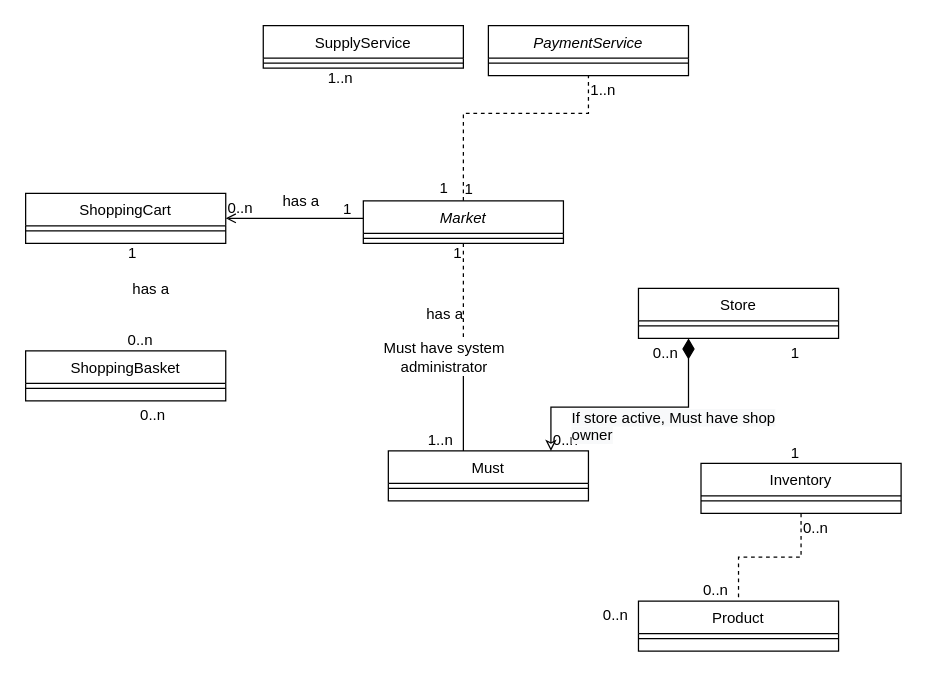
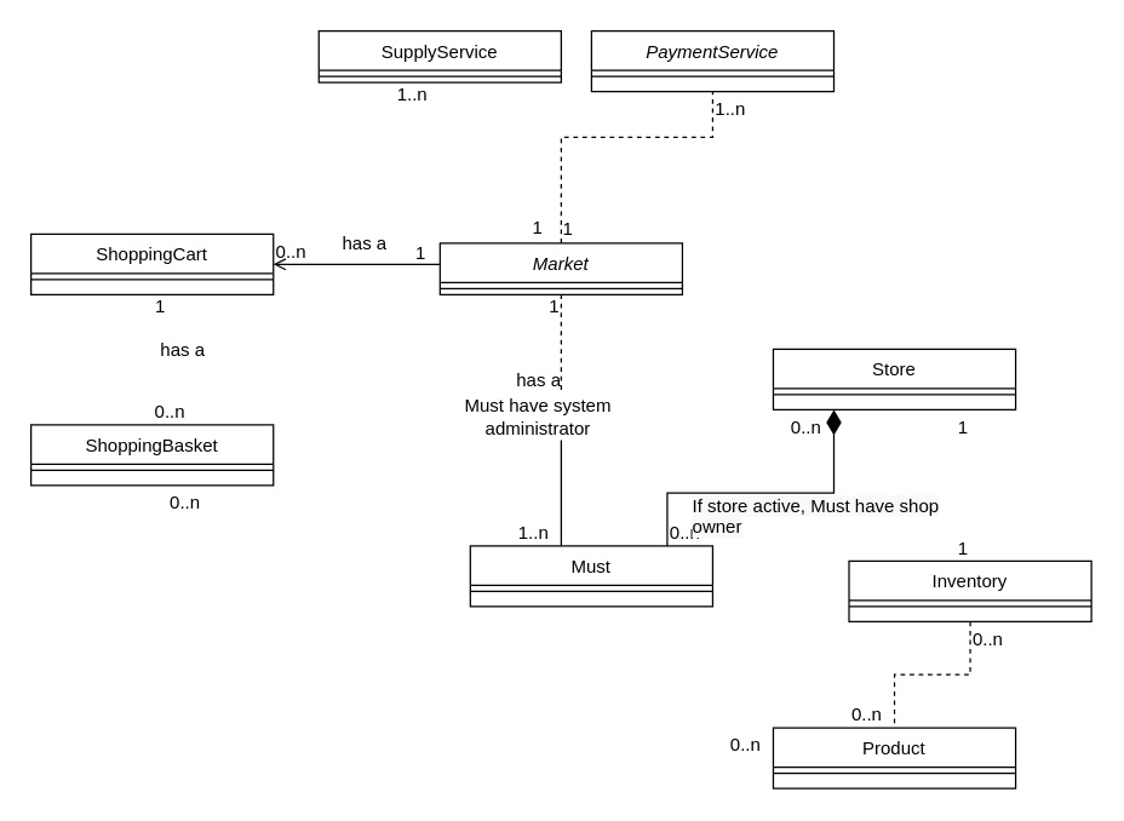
  <mxCell id="0" />
  <mxCell id="1" parent="0" />
  <mxCell id="2" style="edgeStyle=orthogonalEdgeStyle;rounded=0;orthogonalLoop=1;jettySize=auto;html=1;endArrow=none;endFill=0;startArrow=none;" edge="1" parent="1" source="27" target="3"><mxGeometry relative="1" as="geometry"><Array as="points"><mxPoint x="370" y="330" /><mxPoint x="370" y="330" /></Array></mxGeometry></mxCell>
  <mxCell id="3" value="Must" style="swimlane;fontStyle=0;align=center;verticalAlign=top;childLayout=stackLayout;horizontal=1;startSize=26;horizontalStack=0;resizeParent=1;resizeLast=0;collapsible=1;marginBottom=0;rounded=0;shadow=0;strokeWidth=1;" parent="1" vertex="1"><mxGeometry x="310" y="360" width="160" height="40" as="geometry"><mxRectangle x="130" y="380" width="160" height="26" as="alternateBounds" /></mxGeometry></mxCell>
  <mxCell id="4" value="" style="line;html=1;strokeWidth=1;align=left;verticalAlign=middle;spacingTop=-1;spacingLeft=3;spacingRight=3;rotatable=0;labelPosition=right;points=[];portConstraint=eastwest;" parent="3" vertex="1"><mxGeometry y="26" width="160" height="8" as="geometry" /></mxCell>
  <mxCell id="5" style="edgeStyle=orthogonalEdgeStyle;rounded=0;orthogonalLoop=1;jettySize=auto;html=1;endArrow=none;endFill=0;dashed=1;" edge="1" parent="1" source="6" target="11"><mxGeometry relative="1" as="geometry" /></mxCell>
  <mxCell id="6" value="Inventory" style="swimlane;fontStyle=0;align=center;verticalAlign=top;childLayout=stackLayout;horizontal=1;startSize=26;horizontalStack=0;resizeParent=1;resizeLast=0;collapsible=1;marginBottom=0;rounded=0;shadow=0;strokeWidth=1;" parent="1" vertex="1"><mxGeometry x="560" y="370" width="160" height="40" as="geometry"><mxRectangle x="340" y="380" width="170" height="26" as="alternateBounds" /></mxGeometry></mxCell>
  <mxCell id="7" value="" style="line;html=1;strokeWidth=1;align=left;verticalAlign=middle;spacingTop=-1;spacingLeft=3;spacingRight=3;rotatable=0;labelPosition=right;points=[];portConstraint=eastwest;" parent="6" vertex="1"><mxGeometry y="26" width="160" height="8" as="geometry" /></mxCell>
- <mxCell id="8" style="edgeStyle=orthogonalEdgeStyle;rounded=0;orthogonalLoop=1;jettySize=auto;html=1;exitX=0.25;exitY=1;exitDx=0;exitDy=0;endArrow=classic;endFill=0;startArrow=diamondThin;startFill=1;startSize=14;" edge="1" parent="1" source="9" target="3"><mxGeometry relative="1" as="geometry"><Array as="points"><mxPoint x="550" y="325" /><mxPoint x="440" y="325" /></Array></mxGeometry></mxCell>
+ <mxCell id="8" style="edgeStyle=orthogonalEdgeStyle;rounded=0;orthogonalLoop=1;jettySize=auto;html=1;exitX=0.25;exitY=1;exitDx=0;exitDy=0;endArrow=none;endFill=0;startArrow=diamondThin;startFill=1;startSize=14;" edge="1" parent="1" source="9" target="3"><mxGeometry relative="1" as="geometry"><Array as="points"><mxPoint x="550" y="325" /><mxPoint x="440" y="325" /></Array></mxGeometry></mxCell>
  <mxCell id="9" value="Store" style="swimlane;fontStyle=0;align=center;verticalAlign=top;childLayout=stackLayout;horizontal=1;startSize=26;horizontalStack=0;resizeParent=1;resizeLast=0;collapsible=1;marginBottom=0;rounded=0;shadow=0;strokeWidth=1;" parent="1" vertex="1"><mxGeometry x="510" y="230" width="160" height="40" as="geometry"><mxRectangle x="550" y="140" width="160" height="26" as="alternateBounds" /></mxGeometry></mxCell>
  <mxCell id="10" value="" style="line;html=1;strokeWidth=1;align=left;verticalAlign=middle;spacingTop=-1;spacingLeft=3;spacingRight=3;rotatable=0;labelPosition=right;points=[];portConstraint=eastwest;" parent="9" vertex="1"><mxGeometry y="26" width="160" height="8" as="geometry" /></mxCell>
  <mxCell id="11" value="Product" style="swimlane;fontStyle=0;align=center;verticalAlign=top;childLayout=stackLayout;horizontal=1;startSize=26;horizontalStack=0;resizeParent=1;resizeLast=0;collapsible=1;marginBottom=0;rounded=0;shadow=0;strokeWidth=1;" vertex="1" parent="1"><mxGeometry x="510" y="480" width="160" height="40" as="geometry"><mxRectangle x="340" y="380" width="170" height="26" as="alternateBounds" /></mxGeometry></mxCell>
  <mxCell id="12" value="" style="line;html=1;strokeWidth=1;align=left;verticalAlign=middle;spacingTop=-1;spacingLeft=3;spacingRight=3;rotatable=0;labelPosition=right;points=[];portConstraint=eastwest;" vertex="1" parent="11"><mxGeometry y="26" width="160" height="8" as="geometry" /></mxCell>
  <mxCell id="13" value="SupplyService" style="swimlane;fontStyle=0;align=center;verticalAlign=top;childLayout=stackLayout;horizontal=1;startSize=26;horizontalStack=0;resizeParent=1;resizeLast=0;collapsible=1;marginBottom=0;rounded=0;shadow=0;strokeWidth=1;" vertex="1" parent="1"><mxGeometry x="210" y="20" width="160" height="34" as="geometry"><mxRectangle x="130" y="380" width="160" height="26" as="alternateBounds" /></mxGeometry></mxCell>
  <mxCell id="14" value="" style="line;html=1;strokeWidth=1;align=left;verticalAlign=middle;spacingTop=-1;spacingLeft=3;spacingRight=3;rotatable=0;labelPosition=right;points=[];portConstraint=eastwest;" vertex="1" parent="13"><mxGeometry y="26" width="160" height="8" as="geometry" /></mxCell>
  <mxCell id="15" value="has a" style="text;html=1;resizable=0;points=[];;align=center;verticalAlign=middle;labelBackgroundColor=none;rounded=0;shadow=0;strokeWidth=1;fontSize=12;" vertex="1" connectable="0" parent="1"><mxGeometry x="354.995" y="250" as="geometry" /></mxCell>
  <mxCell id="16" value="0..n" style="resizable=0;align=left;verticalAlign=bottom;labelBackgroundColor=none;fontSize=12;direction=east;" connectable="0" vertex="1" parent="1"><mxGeometry x="440" y="360" as="geometry" /></mxCell>
  <mxCell id="17" value="1" style="resizable=0;align=right;verticalAlign=bottom;labelBackgroundColor=none;fontSize=12;" connectable="0" vertex="1" parent="1"><mxGeometry x="640" y="290" as="geometry" /></mxCell>
  <mxCell id="18" value="1" style="resizable=0;align=right;verticalAlign=bottom;labelBackgroundColor=none;fontSize=12;" connectable="0" vertex="1" parent="1"><mxGeometry x="640" y="370" as="geometry" /></mxCell>
  <mxCell id="19" value="0..n" style="resizable=0;align=left;verticalAlign=bottom;labelBackgroundColor=none;fontSize=12;" connectable="0" vertex="1" parent="1"><mxGeometry x="520" y="290" as="geometry" /></mxCell>
  <mxCell id="20" value="&lt;span style=&quot;color: rgb(0 , 0 , 0) ; font-family: &amp;#34;helvetica&amp;#34; ; font-size: 12px ; font-style: normal ; font-weight: 400 ; letter-spacing: normal ; text-align: center ; text-indent: 0px ; text-transform: none ; word-spacing: 0px ; background-color: rgb(248 , 249 , 250) ; display: inline ; float: none&quot;&gt;If store active, Must have&amp;nbsp;shop owner&lt;/span&gt;" style="text;whiteSpace=wrap;html=1;" vertex="1" parent="1"><mxGeometry x="455" y="320" width="170" height="30" as="geometry" /></mxCell>
  <mxCell id="21" value="PaymentService" style="swimlane;fontStyle=2;align=center;verticalAlign=top;childLayout=stackLayout;horizontal=1;startSize=26;horizontalStack=0;resizeParent=1;resizeLast=0;collapsible=1;marginBottom=0;rounded=0;shadow=0;strokeWidth=1;" vertex="1" parent="1"><mxGeometry x="390" y="20" width="160" height="40" as="geometry"><mxRectangle x="130" y="380" width="160" height="26" as="alternateBounds" /></mxGeometry></mxCell>
  <mxCell id="22" value="" style="line;html=1;strokeWidth=1;align=left;verticalAlign=middle;spacingTop=-1;spacingLeft=3;spacingRight=3;rotatable=0;labelPosition=right;points=[];portConstraint=eastwest;" vertex="1" parent="21"><mxGeometry y="26" width="160" height="8" as="geometry" /></mxCell>
  <mxCell id="23" value="ShoppingCart" style="swimlane;fontStyle=0;align=center;verticalAlign=top;childLayout=stackLayout;horizontal=1;startSize=26;horizontalStack=0;resizeParent=1;resizeLast=0;collapsible=1;marginBottom=0;rounded=0;shadow=0;strokeWidth=1;" vertex="1" parent="1"><mxGeometry x="20" y="154" width="160" height="40" as="geometry"><mxRectangle x="130" y="380" width="160" height="26" as="alternateBounds" /></mxGeometry></mxCell>
  <mxCell id="24" value="" style="line;html=1;strokeWidth=1;align=left;verticalAlign=middle;spacingTop=-1;spacingLeft=3;spacingRight=3;rotatable=0;labelPosition=right;points=[];portConstraint=eastwest;" vertex="1" parent="23"><mxGeometry y="26" width="160" height="8" as="geometry" /></mxCell>
  <mxCell id="25" value="ShoppingBasket" style="swimlane;fontStyle=0;align=center;verticalAlign=top;childLayout=stackLayout;horizontal=1;startSize=26;horizontalStack=0;resizeParent=1;resizeLast=0;collapsible=1;marginBottom=0;rounded=0;shadow=0;strokeWidth=1;" vertex="1" parent="1"><mxGeometry x="20" y="280" width="160" height="40" as="geometry"><mxRectangle x="130" y="380" width="160" height="26" as="alternateBounds" /></mxGeometry></mxCell>
  <mxCell id="26" value="" style="line;html=1;strokeWidth=1;align=left;verticalAlign=middle;spacingTop=-1;spacingLeft=3;spacingRight=3;rotatable=0;labelPosition=right;points=[];portConstraint=eastwest;" vertex="1" parent="25"><mxGeometry y="26" width="160" height="8" as="geometry" /></mxCell>
- <mxCell id="27" value="Must have&amp;nbsp;system administrator" style="text;html=1;strokeColor=none;fillColor=none;align=center;verticalAlign=middle;whiteSpace=wrap;rounded=0;" vertex="1" parent="1"><mxGeometry x="300" y="270" width="110" height="30" as="geometry" /></mxCell>
+ <mxCell id="27" value="Must have&amp;nbsp;system administrator" style="text;html=1;strokeColor=none;fillColor=none;align=center;verticalAlign=middle;whiteSpace=wrap;rounded=0;" vertex="1" parent="1"><mxGeometry x="300" y="260" width="110" height="30" as="geometry" /></mxCell>
  <mxCell id="28" value="" style="edgeStyle=orthogonalEdgeStyle;rounded=0;orthogonalLoop=1;jettySize=auto;html=1;endArrow=none;endFill=0;dashed=1;" edge="1" parent="1" source="29" target="27"><mxGeometry relative="1" as="geometry"><mxPoint x="370.034" y="200" as="sourcePoint" /><mxPoint x="370" y="380" as="targetPoint" /><Array as="points"><mxPoint x="370" y="240" /><mxPoint x="370" y="240" /></Array></mxGeometry></mxCell>
  <mxCell id="29" value="Market" style="swimlane;fontStyle=2;align=center;verticalAlign=top;childLayout=stackLayout;horizontal=1;startSize=26;horizontalStack=0;resizeParent=1;resizeLast=0;collapsible=1;marginBottom=0;rounded=0;shadow=0;strokeWidth=1;" vertex="1" parent="1"><mxGeometry x="290" y="160" width="160" height="34" as="geometry"><mxRectangle x="230" y="140" width="160" height="26" as="alternateBounds" /></mxGeometry></mxCell>
  <mxCell id="30" value="" style="line;html=1;strokeWidth=1;align=left;verticalAlign=middle;spacingTop=-1;spacingLeft=3;spacingRight=3;rotatable=0;labelPosition=right;points=[];portConstraint=eastwest;" vertex="1" parent="29"><mxGeometry y="26" width="160" height="8" as="geometry" /></mxCell>
  <mxCell id="31" value="1" style="resizable=0;align=right;verticalAlign=bottom;labelBackgroundColor=none;fontSize=12;" connectable="0" vertex="1" parent="1"><mxGeometry x="370" y="210" as="geometry" /></mxCell>
  <mxCell id="32" value="1..n" style="resizable=0;align=left;verticalAlign=bottom;labelBackgroundColor=none;fontSize=12;direction=south;" connectable="0" vertex="1" parent="1"><mxGeometry x="340" y="360" as="geometry" /></mxCell>
  <mxCell id="33" value="" style="edgeStyle=orthogonalEdgeStyle;rounded=0;orthogonalLoop=1;jettySize=auto;html=1;endArrow=open;endFill=0;startArrow=none;startFill=0;startSize=14;" edge="1" parent="1" source="29" target="23"><mxGeometry relative="1" as="geometry"><mxPoint x="110.034" y="204" as="sourcePoint" /><mxPoint x="110.034" y="250" as="targetPoint" /><Array as="points"><mxPoint x="240" y="174" /><mxPoint x="240" y="174" /></Array></mxGeometry></mxCell>
  <mxCell id="34" value="1" style="resizable=0;align=right;verticalAlign=bottom;labelBackgroundColor=none;fontSize=12;" connectable="0" vertex="1" parent="1"><mxGeometry x="470" y="200" as="geometry"><mxPoint x="-188" y="-25" as="offset" /></mxGeometry></mxCell>
  <mxCell id="35" value="1" style="resizable=0;align=right;verticalAlign=bottom;labelBackgroundColor=none;fontSize=12;" connectable="0" vertex="1" parent="1"><mxGeometry x="110" y="210" as="geometry" /></mxCell>
  <mxCell id="36" value="0..n" style="resizable=0;align=left;verticalAlign=bottom;labelBackgroundColor=none;fontSize=12;direction=east;" connectable="0" vertex="1" parent="1"><mxGeometry x="100" y="280" as="geometry" /></mxCell>
  <mxCell id="37" value="0..n" style="resizable=0;align=left;verticalAlign=bottom;labelBackgroundColor=none;fontSize=12;direction=east;" connectable="0" vertex="1" parent="1"><mxGeometry x="180" y="174" as="geometry" /></mxCell>
  <mxCell id="38" value="has a" style="text;html=1;resizable=0;points=[];;align=center;verticalAlign=middle;labelBackgroundColor=none;rounded=0;shadow=0;strokeWidth=1;fontSize=12;" vertex="1" connectable="0" parent="1"><mxGeometry x="239.995" y="160" as="geometry" /></mxCell>
  <mxCell id="39" value="has a" style="text;html=1;resizable=0;points=[];;align=center;verticalAlign=middle;labelBackgroundColor=none;rounded=0;shadow=0;strokeWidth=1;fontSize=12;" vertex="1" connectable="0" parent="1"><mxGeometry x="119.995" y="230" as="geometry" /></mxCell>
  <mxCell id="40" value="0..n" style="resizable=0;align=left;verticalAlign=bottom;labelBackgroundColor=none;fontSize=12;direction=east;" connectable="0" vertex="1" parent="1"><mxGeometry x="110" y="340" as="geometry" /></mxCell>
  <mxCell id="41" value="0..n" style="resizable=0;align=left;verticalAlign=bottom;labelBackgroundColor=none;fontSize=12;direction=east;" connectable="0" vertex="1" parent="1"><mxGeometry x="480" y="500" as="geometry" /></mxCell>
  <mxCell id="42" value="" style="edgeStyle=orthogonalEdgeStyle;rounded=0;orthogonalLoop=1;jettySize=auto;html=1;endArrow=none;endFill=0;startArrow=none;startFill=0;startSize=14;dashed=1;" edge="1" parent="1" source="29" target="21"><mxGeometry relative="1" as="geometry"><mxPoint x="370" y="170" as="sourcePoint" /><mxPoint x="270" y="64" as="targetPoint" /><Array as="points"><mxPoint x="370" y="90" /><mxPoint x="470" y="90" /></Array></mxGeometry></mxCell>
  <mxCell id="43" value="1" style="resizable=0;align=right;verticalAlign=bottom;labelBackgroundColor=none;fontSize=12;" connectable="0" vertex="1" parent="1"><mxGeometry x="380" y="160" as="geometry"><mxPoint x="-1" y="-1" as="offset" /></mxGeometry></mxCell>
  <mxCell id="44" value="1" style="resizable=0;align=right;verticalAlign=bottom;labelBackgroundColor=none;fontSize=12;" connectable="0" vertex="1" parent="1"><mxGeometry x="359" y="158" as="geometry" /></mxCell>
  <mxCell id="45" value="1..n" style="resizable=0;align=left;verticalAlign=bottom;labelBackgroundColor=none;fontSize=12;direction=south;" connectable="0" vertex="1" parent="1"><mxGeometry x="470" y="80" as="geometry" /></mxCell>
  <mxCell id="46" value="1..n" style="resizable=0;align=left;verticalAlign=bottom;labelBackgroundColor=none;fontSize=12;direction=south;" connectable="0" vertex="1" parent="1"><mxGeometry x="260" y="70" as="geometry" /></mxCell>
  <mxCell id="47" value="0..n" style="resizable=0;align=left;verticalAlign=bottom;labelBackgroundColor=none;fontSize=12;direction=east;" connectable="0" vertex="1" parent="1"><mxGeometry x="640" y="430" as="geometry" /></mxCell>
  <mxCell id="48" value="0..n" style="resizable=0;align=left;verticalAlign=bottom;labelBackgroundColor=none;fontSize=12;direction=east;" connectable="0" vertex="1" parent="1"><mxGeometry x="560" y="480" as="geometry" /></mxCell>
